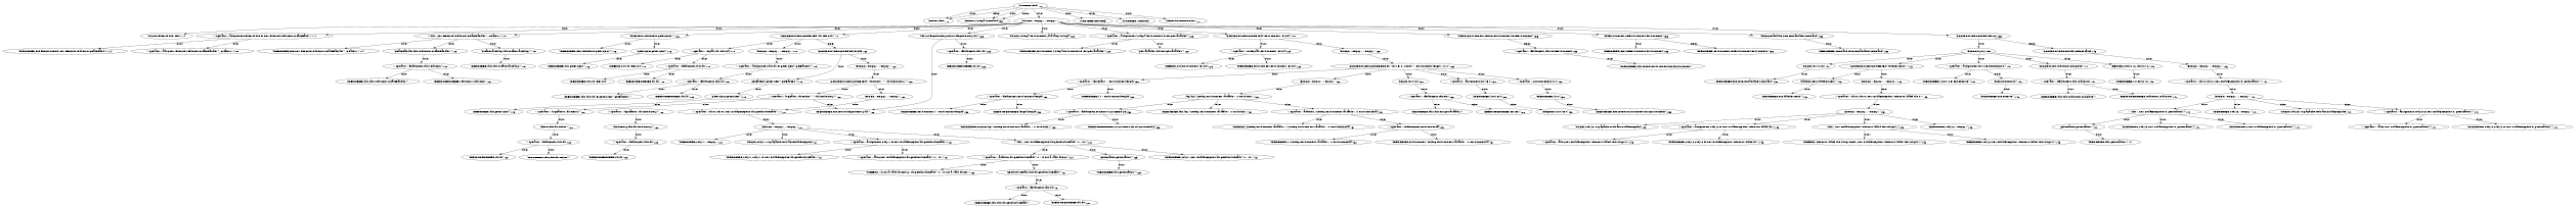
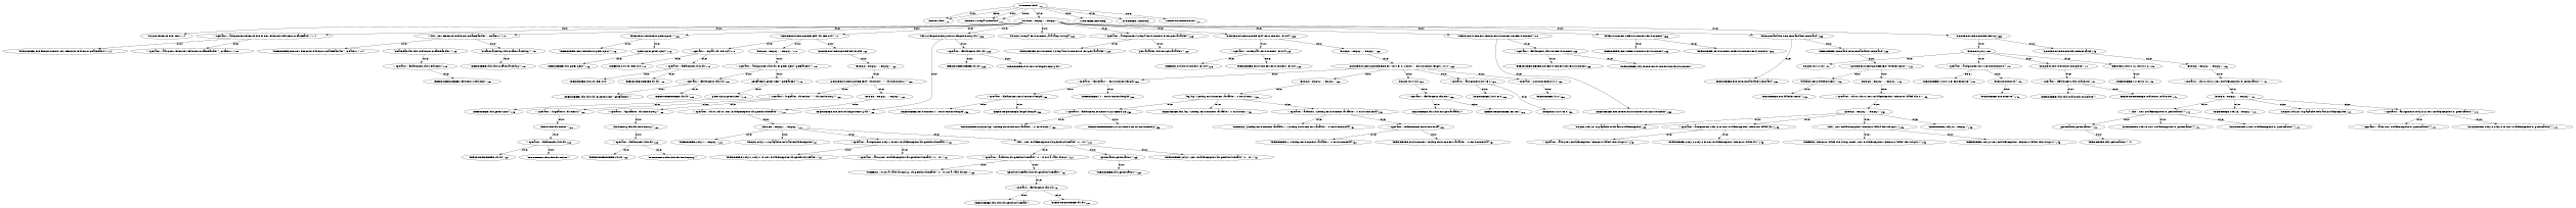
  digraph {
    n1 [label=<(METHOD,fork)<SUB>712</SUB>>]
    n2 [label=<(PARAM,this)<SUB>712</SUB>>]
-   n3 [label=<(PARAM,String[] command)<SUB>792</SUB>>]
+   n3 [label=<(PARAM,String[] command)<SUB>712</SUB>>]
    n4 [label=<(BLOCK,&lt;empty&gt;,&lt;empty&gt;)<SUB>712</SUB>>]
    n5 [label=<(MODIFIER,PRIVATE)>]
    n6 [label=<(MODIFIER,VIRTUAL)>]
    n7 [label=<(METHOD_RETURN,int)<SUB>712</SUB>>]
    n8 [label=<(LOCAL,Execute exe: ANY)<SUB>714</SUB>>]
    n9 [label=<(&lt;operator&gt;.assignment,Execute exe = new Execute(redirector.createHand...)<SUB>714</SUB>>]
    n10 [label=<(&lt;init&gt;,new Execute(redirector.createHandler(), createW...)<SUB>715</SUB>>]
    n11 [label=<(setAntRun,setAntRun(getProject()))<SUB>716</SUB>>]
    n12 [label=<(CONTROL_STRUCTURE,IF,if (dir == null))<SUB>718</SUB>>]
    n13 [label=<(setWorkingDirectory,setWorkingDirectory(dir))<SUB>726</SUB>>]
    n14 [label=<(LOCAL,String[] environment: java.lang.String[])<SUB>728</SUB>>]
    n15 [label=<(&lt;operator&gt;.assignment,String[] environment = env.getVariables())<SUB>728</SUB>>]
-   n16 [label=<(CONTROL_STRUCTURE,IF,if (environment != null))<SUB>789</SUB>>]
-   n17 [label=<(setNewenvironment,setNewenvironment(newEnvironment))<SUB>735</SUB>>]
+   n16 [label=<(CONTROL_STRUCTURE,IF,if (environment != null))<SUB>729</SUB>>]
+   n17 [label=<(setNewenvironment,setNewenvironment(newEnvironment))<SUB>795</SUB>>]
    n18 [label=<(setEnvironment,setEnvironment(environment))<SUB>736</SUB>>]
    n19 [label=<(setCommandline,setCommandline(command))<SUB>738</SUB>>]
    n20 [label=<(CONTROL_STRUCTURE,TRY,try)<SUB>739</SUB>>]
    n21 [label=<(IDENTIFIER,exe,Execute exe = new Execute(redirector.createHand...)<SUB>714</SUB>>]
    n22 [label=<(&lt;operator&gt;.alloc,new Execute(redirector.createHandler(), createW...)<SUB>715</SUB>>]
    n23 [label=<(IDENTIFIER,exe,new Execute(redirector.createHandler(), createW...)<SUB>714</SUB>>]
    n24 [label=<(createHandler,this.redirector.createHandler())<SUB>715</SUB>>]
    n25 [label=<(createWatchdog,this.createWatchdog())<SUB>715</SUB>>]
    n26 [label=<(IDENTIFIER,exe,setAntRun(getProject()))<SUB>716</SUB>>]
    n27 [label=<(getProject,getProject())<SUB>716</SUB>>]
    n28 [label=<(&lt;operator&gt;.equals,dir == null)<SUB>718</SUB>>]
    n29 [label=<(BLOCK,&lt;empty&gt;,&lt;empty&gt;)<SUB>718</SUB>>]
    n30 [label=<(CONTROL_STRUCTURE,ELSE,else)<SUB>720</SUB>>]
    n31 [label=<(IDENTIFIER,exe,setWorkingDirectory(dir))<SUB>726</SUB>>]
    n32 [label=<(&lt;operator&gt;.fieldAccess,this.dir)<SUB>726</SUB>>]
    n33 [label=<(IDENTIFIER,environment,String[] environment = env.getVariables())<SUB>728</SUB>>]
    n34 [label=<(getVariables,this.env.getVariables())<SUB>728</SUB>>]
    n35 [label=<(&lt;operator&gt;.notEquals,environment != null)<SUB>729</SUB>>]
    n36 [label=<(BLOCK,&lt;empty&gt;,&lt;empty&gt;)<SUB>729</SUB>>]
    n37 [label=<(IDENTIFIER,exe,setNewenvironment(newEnvironment))<SUB>735</SUB>>]
    n38 [label=<(&lt;operator&gt;.fieldAccess,this.newEnvironment)<SUB>735</SUB>>]
    n39 [label=<(IDENTIFIER,exe,setEnvironment(environment))<SUB>736</SUB>>]
    n40 [label=<(IDENTIFIER,environment,setEnvironment(environment))<SUB>736</SUB>>]
    n41 [label=<(IDENTIFIER,exe,setCommandline(command))<SUB>738</SUB>>]
    n42 [label=<(IDENTIFIER,command,setCommandline(command))<SUB>738</SUB>>]
    n43 [label=<(BLOCK,try,try)<SUB>799</SUB>>]
    n44 [label=<(CONTROL_STRUCTURE,CATCH,catch)<SUB>746</SUB>>]
    n45 [label=<(&lt;operator&gt;.fieldAccess,this.redirector)<SUB>715</SUB>>]
    n46 [label=<(IDENTIFIER,this,this.createWatchdog())<SUB>715</SUB>>]
-   n47 [label=<(IDENTIFIER,this,this.redirector.createHandler())>]
    n48 [label=<(FIELD_IDENTIFIER,redirector,redirector)<SUB>715</SUB>>]
    n49 [label=<(IDENTIFIER,this,getProject())<SUB>716</SUB>>]
    n50 [label=<(&lt;operator&gt;.fieldAccess,this.dir)<SUB>718</SUB>>]
    n51 [label=<(LITERAL,null,dir == null)<SUB>718</SUB>>]
    n52 [label=<(&lt;operator&gt;.assignment,this.dir = getProject().getBaseDir())<SUB>719</SUB>>]
    n53 [label=<(BLOCK,&lt;empty&gt;,&lt;empty&gt;)<SUB>720</SUB>>]
    n54 [label=<(IDENTIFIER,this,dir == null)>]
    n55 [label=<(FIELD_IDENTIFIER,dir,dir)<SUB>718</SUB>>]
    n56 [label=<(&lt;operator&gt;.fieldAccess,this.dir)<SUB>719</SUB>>]
    n57 [label=<(getBaseDir,getProject().getBaseDir())<SUB>719</SUB>>]
    n58 [label=<(IDENTIFIER,this,this.dir = getProject().getBaseDir())>]
    n59 [label=<(FIELD_IDENTIFIER,dir,dir)<SUB>719</SUB>>]
    n60 [label=<(getProject,getProject())<SUB>719</SUB>>]
    n61 [label=<(IDENTIFIER,this,getProject())<SUB>719</SUB>>]
    n62 [label=<(CONTROL_STRUCTURE,IF,if (!dir.exists() || !dir.isDirectory()))<SUB>720</SUB>>]
    n63 [label=<(&lt;operator&gt;.logicalOr,!dir.exists() || !dir.isDirectory())<SUB>720</SUB>>]
    n64 [label=<(BLOCK,&lt;empty&gt;,&lt;empty&gt;)<SUB>720</SUB>>]
    n65 [label=<(&lt;operator&gt;.logicalNot,!dir.exists())<SUB>720</SUB>>]
    n66 [label=<(&lt;operator&gt;.logicalNot,!dir.isDirectory())<SUB>720</SUB>>]
    n67 [label=<(&lt;operator&gt;.throw,throw new BuildException(dir.getAbsolutePath() ...)<SUB>721</SUB>>]
    n68 [label=<(exists,this.dir.exists())<SUB>720</SUB>>]
    n69 [label=<(isDirectory,this.dir.isDirectory())<SUB>720</SUB>>]
    n70 [label=<(&lt;operator&gt;.fieldAccess,this.dir)<SUB>720</SUB>>]
    n71 [label=<(IDENTIFIER,this,this.dir.exists())>]
    n72 [label=<(FIELD_IDENTIFIER,dir,dir)<SUB>720</SUB>>]
    n73 [label=<(&lt;operator&gt;.fieldAccess,this.dir)<SUB>720</SUB>>]
+   n74 [label=<(IDENTIFIER,this,this.dir.isDirectory())>]
    n75 [label=<(FIELD_IDENTIFIER,dir,dir)<SUB>720</SUB>>]
    n76 [label=<(BLOCK,&lt;empty&gt;,&lt;empty&gt;)<SUB>721</SUB>>]
    n77 [label=<(LOCAL,$obj11: org.apache.tools.ant.BuildException)<SUB>721</SUB>>]
    n78 [label=<(&lt;operator&gt;.assignment,$obj11 = new BuildException(dir.getAbsolutePath...)<SUB>721</SUB>>]
    n79 [label=<(&lt;init&gt;,new BuildException(dir.getAbsolutePath() + &quot; is...)<SUB>721</SUB>>]
    n80 [label=<(IDENTIFIER,$obj11,&lt;empty&gt;)<SUB>721</SUB>>]
    n81 [label=<(IDENTIFIER,$obj11,$obj11 = new BuildException(dir.getAbsolutePath...)<SUB>721</SUB>>]
    n82 [label=<(&lt;operator&gt;.alloc,new BuildException(dir.getAbsolutePath() + &quot; is...)<SUB>721</SUB>>]
    n83 [label=<(IDENTIFIER,$obj11,new BuildException(dir.getAbsolutePath() + &quot; is...)<SUB>721</SUB>>]
    n84 [label=<(&lt;operator&gt;.addition,dir.getAbsolutePath() + &quot; is not a valid direct...)<SUB>721</SUB>>]
    n85 [label=<(getLocation,getLocation())<SUB>723</SUB>>]
    n86 [label=<(getAbsolutePath,this.dir.getAbsolutePath())<SUB>721</SUB>>]
    n87 [label=<(LITERAL,&quot; is not a valid directory&quot;,dir.getAbsolutePath() + &quot; is not a valid direct...)<SUB>722</SUB>>]
    n88 [label=<(IDENTIFIER,this,getLocation())<SUB>723</SUB>>]
    n89 [label=<(&lt;operator&gt;.fieldAccess,this.dir)<SUB>721</SUB>>]
    n90 [label=<(IDENTIFIER,this,this.dir.getAbsolutePath())>]
    n91 [label=<(FIELD_IDENTIFIER,dir,dir)<SUB>721</SUB>>]
+   n92 [label=<(IDENTIFIER,this,setWorkingDirectory(dir))>]
    n93 [label=<(FIELD_IDENTIFIER,dir,dir)<SUB>726</SUB>>]
    n94 [label=<(&lt;operator&gt;.fieldAccess,this.env)<SUB>728</SUB>>]
    n95 [label=<(IDENTIFIER,this,this.env.getVariables())>]
    n96 [label=<(FIELD_IDENTIFIER,env,env)<SUB>728</SUB>>]
    n97 [label=<(IDENTIFIER,environment,environment != null)<SUB>729</SUB>>]
    n98 [label=<(LITERAL,null,environment != null)<SUB>729</SUB>>]
    n99 [label=<(CONTROL_STRUCTURE,FOR,for (int i = 0; Some(i &lt; environment.length); i++))<SUB>730</SUB>>]
    n100 [label=<(LOCAL,int i: int)<SUB>730</SUB>>]
    n101 [label=<(&lt;operator&gt;.assignment,int i = 0)<SUB>730</SUB>>]
    n102 [label=<(&lt;operator&gt;.lessThan,i &lt; environment.length)<SUB>730</SUB>>]
    n103 [label=<(&lt;operator&gt;.postIncrement,i++)<SUB>730</SUB>>]
    n104 [label=<(BLOCK,&lt;empty&gt;,&lt;empty&gt;)<SUB>730</SUB>>]
    n105 [label=<(IDENTIFIER,i,int i = 0)<SUB>730</SUB>>]
    n106 [label=<(LITERAL,0,int i = 0)<SUB>730</SUB>>]
    n107 [label=<(IDENTIFIER,i,i &lt; environment.length)<SUB>730</SUB>>]
    n108 [label=<(&lt;operator&gt;.fieldAccess,environment.length)<SUB>730</SUB>>]
    n109 [label=<(IDENTIFIER,i,i++)<SUB>730</SUB>>]
    n110 [label=<(log,log(&quot;Setting environment variable: &quot; + environm...)<SUB>731</SUB>>]
    n111 [label=<(IDENTIFIER,environment,i &lt; environment.length)<SUB>730</SUB>>]
    n112 [label=<(FIELD_IDENTIFIER,length,length)<SUB>730</SUB>>]
    n113 [label=<(IDENTIFIER,this,log(&quot;Setting environment variable: &quot; + environm...)<SUB>731</SUB>>]
    n114 [label=<(&lt;operator&gt;.addition,&quot;Setting environment variable: &quot; + environment[i])<SUB>731</SUB>>]
    n115 [label=<(&lt;operator&gt;.fieldAccess,Project.MSG_VERBOSE)<SUB>732</SUB>>]
    n116 [label=<(LITERAL,&quot;Setting environment variable: &quot;,&quot;Setting environment variable: &quot; + environment[i])<SUB>731</SUB>>]
    n117 [label=<(&lt;operator&gt;.indexAccess,environment[i])<SUB>731</SUB>>]
    n118 [label=<(IDENTIFIER,Project,log(&quot;Setting environment variable: &quot; + environm...)<SUB>732</SUB>>]
    n119 [label=<(FIELD_IDENTIFIER,MSG_VERBOSE,MSG_VERBOSE)<SUB>732</SUB>>]
    n120 [label=<(IDENTIFIER,environment,&quot;Setting environment variable: &quot; + environment[i])<SUB>731</SUB>>]
    n121 [label=<(IDENTIFIER,i,&quot;Setting environment variable: &quot; + environment[i])<SUB>731</SUB>>]
    n122 [label=<(IDENTIFIER,this,setNewenvironment(newEnvironment))>]
+   n123 [label=<(FIELD_IDENTIFIER,newEnvironment,newEnvironment)<SUB>735</SUB>>]
    n124 [label=<(LOCAL,int rc: int)<SUB>740</SUB>>]
    n125 [label=<(&lt;operator&gt;.assignment,int rc = exe.execute())<SUB>740</SUB>>]
    n126 [label=<(complete,this.redirector.complete())<SUB>741</SUB>>]
    n127 [label=<(CONTROL_STRUCTURE,IF,if (killedProcess()))<SUB>742</SUB>>]
    n128 [label=<(RETURN,return rc;,return rc;)<SUB>745</SUB>>]
    n129 [label=<(BLOCK,&lt;empty&gt;,&lt;empty&gt;)<SUB>746</SUB>>]
    n130 [label=<(IDENTIFIER,rc,int rc = exe.execute())<SUB>740</SUB>>]
    n131 [label=<(execute,execute())<SUB>740</SUB>>]
    n132 [label=<(&lt;operator&gt;.fieldAccess,this.redirector)<SUB>741</SUB>>]
    n133 [label=<(killedProcess,killedProcess())<SUB>742</SUB>>]
    n134 [label=<(BLOCK,&lt;empty&gt;,&lt;empty&gt;)<SUB>742</SUB>>]
    n135 [label=<(IDENTIFIER,rc,return rc;)<SUB>745</SUB>>]
    n136 [label=<(IDENTIFIER,exe,execute())<SUB>740</SUB>>]
    n137 [label=<(IDENTIFIER,this,this.redirector.complete())>]
    n138 [label=<(FIELD_IDENTIFIER,redirector,redirector)<SUB>741</SUB>>]
    n139 [label=<(IDENTIFIER,exe,killedProcess())<SUB>742</SUB>>]
    n140 [label=<(&lt;operator&gt;.throw,throw new BuildException(&quot;Timeout: killed the s...)<SUB>743</SUB>>]
    n141 [label=<(BLOCK,&lt;empty&gt;,&lt;empty&gt;)<SUB>743</SUB>>]
    n142 [label=<(LOCAL,$obj12: org.apache.tools.ant.BuildException)<SUB>743</SUB>>]
    n143 [label=<(&lt;operator&gt;.assignment,$obj12 = new BuildException(&quot;Timeout: killed th...)<SUB>743</SUB>>]
    n144 [label=<(&lt;init&gt;,new BuildException(&quot;Timeout: killed the sub-pro...)<SUB>743</SUB>>]
    n145 [label=<(IDENTIFIER,$obj12,&lt;empty&gt;)<SUB>743</SUB>>]
    n146 [label=<(IDENTIFIER,$obj12,$obj12 = new BuildException(&quot;Timeout: killed th...)<SUB>743</SUB>>]
    n147 [label=<(&lt;operator&gt;.alloc,new BuildException(&quot;Timeout: killed the sub-pro...)<SUB>743</SUB>>]
    n148 [label=<(IDENTIFIER,$obj12,new BuildException(&quot;Timeout: killed the sub-pro...)<SUB>743</SUB>>]
    n149 [label=<(LITERAL,&quot;Timeout: killed the sub-process&quot;,new BuildException(&quot;Timeout: killed the sub-pro...)<SUB>743</SUB>>]
    n150 [label=<(&lt;operator&gt;.throw,throw new BuildException(e, getLocation());)<SUB>747</SUB>>]
    n151 [label=<(BLOCK,&lt;empty&gt;,&lt;empty&gt;)<SUB>747</SUB>>]
    n152 [label=<(LOCAL,$obj13: org.apache.tools.ant.BuildException)<SUB>747</SUB>>]
    n153 [label=<(&lt;operator&gt;.assignment,$obj13 = new BuildException(e, getLocation()))<SUB>747</SUB>>]
    n154 [label=<(&lt;init&gt;,new BuildException(e, getLocation()))<SUB>747</SUB>>]
    n155 [label=<(IDENTIFIER,$obj13,&lt;empty&gt;)<SUB>747</SUB>>]
    n156 [label=<(IDENTIFIER,$obj13,$obj13 = new BuildException(e, getLocation()))<SUB>747</SUB>>]
    n157 [label=<(&lt;operator&gt;.alloc,new BuildException(e, getLocation()))<SUB>747</SUB>>]
    n158 [label=<(IDENTIFIER,$obj13,new BuildException(e, getLocation()))<SUB>747</SUB>>]
    n159 [label=<(IDENTIFIER,e,new BuildException(e, getLocation()))<SUB>747</SUB>>]
    n160 [label=<(getLocation,getLocation())<SUB>747</SUB>>]
    n161 [label=<(IDENTIFIER,this,getLocation())<SUB>747</SUB>>]
    n1 -> n2 [label="AST: "]
    n1 -> n2 [label="DDG: "]
    n1 -> n3 [label="AST: "]
    n1 -> n3 [label="DDG: "]
    n1 -> n4 [label="AST: "]
    n1 -> n5 [label="AST: "]
    n1 -> n6 [label="AST: "]
-   n1 -> n7 [label="AST: "]
+   n1 -> n7 [label="DDG: "]
    n4 -> n8 [label="AST: "]
    n4 -> n9 [label="AST: "]
    n4 -> n10 [label="AST: "]
    n4 -> n11 [label="AST: "]
    n4 -> n12 [label="AST: "]
    n4 -> n13 [label="AST: "]
    n4 -> n14 [label="AST: "]
    n4 -> n15 [label="AST: "]
    n4 -> n16 [label="AST: "]
    n4 -> n17 [label="AST: "]
    n4 -> n18 [label="AST: "]
    n4 -> n19 [label="AST: "]
    n4 -> n20 [label="AST: "]
    n9 -> n21 [label="AST: "]
    n9 -> n22 [label="AST: "]
    n10 -> n23 [label="AST: "]
-   n10 -> n24 [label="AST: "]
    n10 -> n25 [label="AST: "]
    n11 -> n26 [label="AST: "]
    n11 -> n27 [label="AST: "]
    n12 -> n28 [label="AST: "]
    n12 -> n29 [label="AST: "]
-   n12 -> n30 [label="DDG: "]
+   n12 -> n30 [label="AST: "]
    n13 -> n31 [label="AST: "]
    n13 -> n32 [label="AST: "]
    n15 -> n33 [label="AST: "]
    n15 -> n34 [label="AST: "]
    n16 -> n35 [label="AST: "]
    n16 -> n36 [label="AST: "]
-   n109 -> n37 [label="AST: "]
-   n17 -> n38 [label="DDG: "]
+   n17 -> n37 [label="AST: "]
+   n17 -> n38 [label="AST: "]
    n18 -> n39 [label="AST: "]
-   n18 -> n40 [label="DDG: "]
-   n124 -> n41 [label="AST: "]
+   n18 -> n40 [label="AST: "]
+   n19 -> n41 [label="AST: "]
    n19 -> n42 [label="AST: "]
    n20 -> n43 [label="AST: "]
-   n20 -> n44 [label="DDG: "]
+   n20 -> n44 [label="AST: "]
    n24 -> n45 [label="AST: "]
    n25 -> n46 [label="AST: "]
    n27 -> n49 [label="AST: "]
    n28 -> n50 [label="AST: "]
    n28 -> n51 [label="AST: "]
    n29 -> n52 [label="AST: "]
    n30 -> n53 [label="AST: "]
+   n32 -> n92 [label="AST: "]
    n32 -> n93 [label="AST: "]
-   n35 -> n97 [label="AST: "]
+   n35 -> n97 [label="DDG: "]
    n35 -> n98 [label="AST: "]
    n36 -> n99 [label="AST: "]
    n38 -> n122 [label="AST: "]
+   n38 -> n123 [label="AST: "]
    n43 -> n124 [label="AST: "]
    n43 -> n125 [label="AST: "]
    n43 -> n126 [label="AST: "]
-   n43 -> n127 [label="AST: "]
+   n42 -> n127 [label="AST: "]
    n43 -> n128 [label="AST: "]
    n44 -> n129 [label="AST: "]
-   n45 -> n47 [label="AST: "]
    n45 -> n48 [label="AST: "]
    n50 -> n54 [label="AST: "]
    n50 -> n55 [label="AST: "]
    n52 -> n56 [label="AST: "]
-   n30 -> n57 [label="AST: "]
+   n52 -> n57 [label="AST: "]
    n53 -> n62 [label="AST: "]
    n56 -> n58 [label="AST: "]
    n56 -> n59 [label="AST: "]
    n57 -> n60 [label="AST: "]
    n60 -> n61 [label="AST: "]
    n62 -> n63 [label="AST: "]
    n62 -> n64 [label="AST: "]
    n63 -> n65 [label="AST: "]
-   n63 -> n31 [label="AST: "]
+   n63 -> n66 [label="AST: "]
    n64 -> n67 [label="AST: "]
    n65 -> n68 [label="AST: "]
    n66 -> n69 [label="AST: "]
    n67 -> n76 [label="AST: "]
    n68 -> n70 [label="AST: "]
    n69 -> n73 [label="AST: "]
    n70 -> n71 [label="AST: "]
    n70 -> n72 [label="AST: "]
+   n73 -> n74 [label="AST: "]
    n73 -> n75 [label="AST: "]
    n76 -> n77 [label="AST: "]
    n76 -> n78 [label="AST: "]
    n76 -> n79 [label="AST: "]
    n76 -> n80 [label="AST: "]
    n78 -> n81 [label="AST: "]
    n78 -> n82 [label="AST: "]
    n79 -> n83 [label="AST: "]
    n79 -> n84 [label="AST: "]
    n79 -> n85 [label="AST: "]
    n84 -> n86 [label="AST: "]
    n84 -> n87 [label="AST: "]
    n85 -> n88 [label="AST: "]
    n86 -> n89 [label="AST: "]
    n89 -> n90 [label="AST: "]
    n89 -> n91 [label="AST: "]
    n94 -> n95 [label="AST: "]
    n94 -> n96 [label="AST: "]
    n99 -> n100 [label="AST: "]
    n99 -> n101 [label="AST: "]
    n99 -> n102 [label="AST: "]
    n99 -> n103 [label="AST: "]
    n99 -> n104 [label="AST: "]
    n100 -> n94 [label="AST: "]
    n101 -> n105 [label="AST: "]
-   n105 -> n106 [label="AST: "]
+   n101 -> n106 [label="AST: "]
    n102 -> n107 [label="AST: "]
    n102 -> n108 [label="AST: "]
    n103 -> n109 [label="AST: "]
    n104 -> n110 [label="AST: "]
    n108 -> n111 [label="AST: "]
    n108 -> n112 [label="AST: "]
    n110 -> n113 [label="AST: "]
    n110 -> n114 [label="AST: "]
    n110 -> n115 [label="AST: "]
    n114 -> n116 [label="AST: "]
    n114 -> n117 [label="AST: "]
    n115 -> n118 [label="AST: "]
    n115 -> n119 [label="AST: "]
    n117 -> n120 [label="AST: "]
    n117 -> n121 [label="AST: "]
-   n125 -> n130 [label="AST: "]
-   n125 -> n131 [label="DDG: "]
+   n125 -> n130 [label="DDG: "]
+   n125 -> n131 [label="AST: "]
    n126 -> n132 [label="AST: "]
    n127 -> n133 [label="AST: "]
    n127 -> n134 [label="AST: "]
    n128 -> n135 [label="AST: "]
    n129 -> n150 [label="AST: "]
    n131 -> n136 [label="AST: "]
    n132 -> n137 [label="AST: "]
    n132 -> n138 [label="AST: "]
    n133 -> n139 [label="AST: "]
    n134 -> n140 [label="AST: "]
    n140 -> n141 [label="AST: "]
    n141 -> n142 [label="AST: "]
    n141 -> n143 [label="AST: "]
    n141 -> n144 [label="AST: "]
    n141 -> n145 [label="AST: "]
    n143 -> n146 [label="AST: "]
    n143 -> n147 [label="AST: "]
    n144 -> n148 [label="AST: "]
    n144 -> n149 [label="AST: "]
    n150 -> n151 [label="AST: "]
    n151 -> n152 [label="AST: "]
    n151 -> n153 [label="AST: "]
    n151 -> n154 [label="AST: "]
    n151 -> n155 [label="AST: "]
    n153 -> n156 [label="AST: "]
    n153 -> n157 [label="AST: "]
    n154 -> n158 [label="AST: "]
    n154 -> n159 [label="AST: "]
    n154 -> n160 [label="AST: "]
    n160 -> n161 [label="AST: "]
  }
